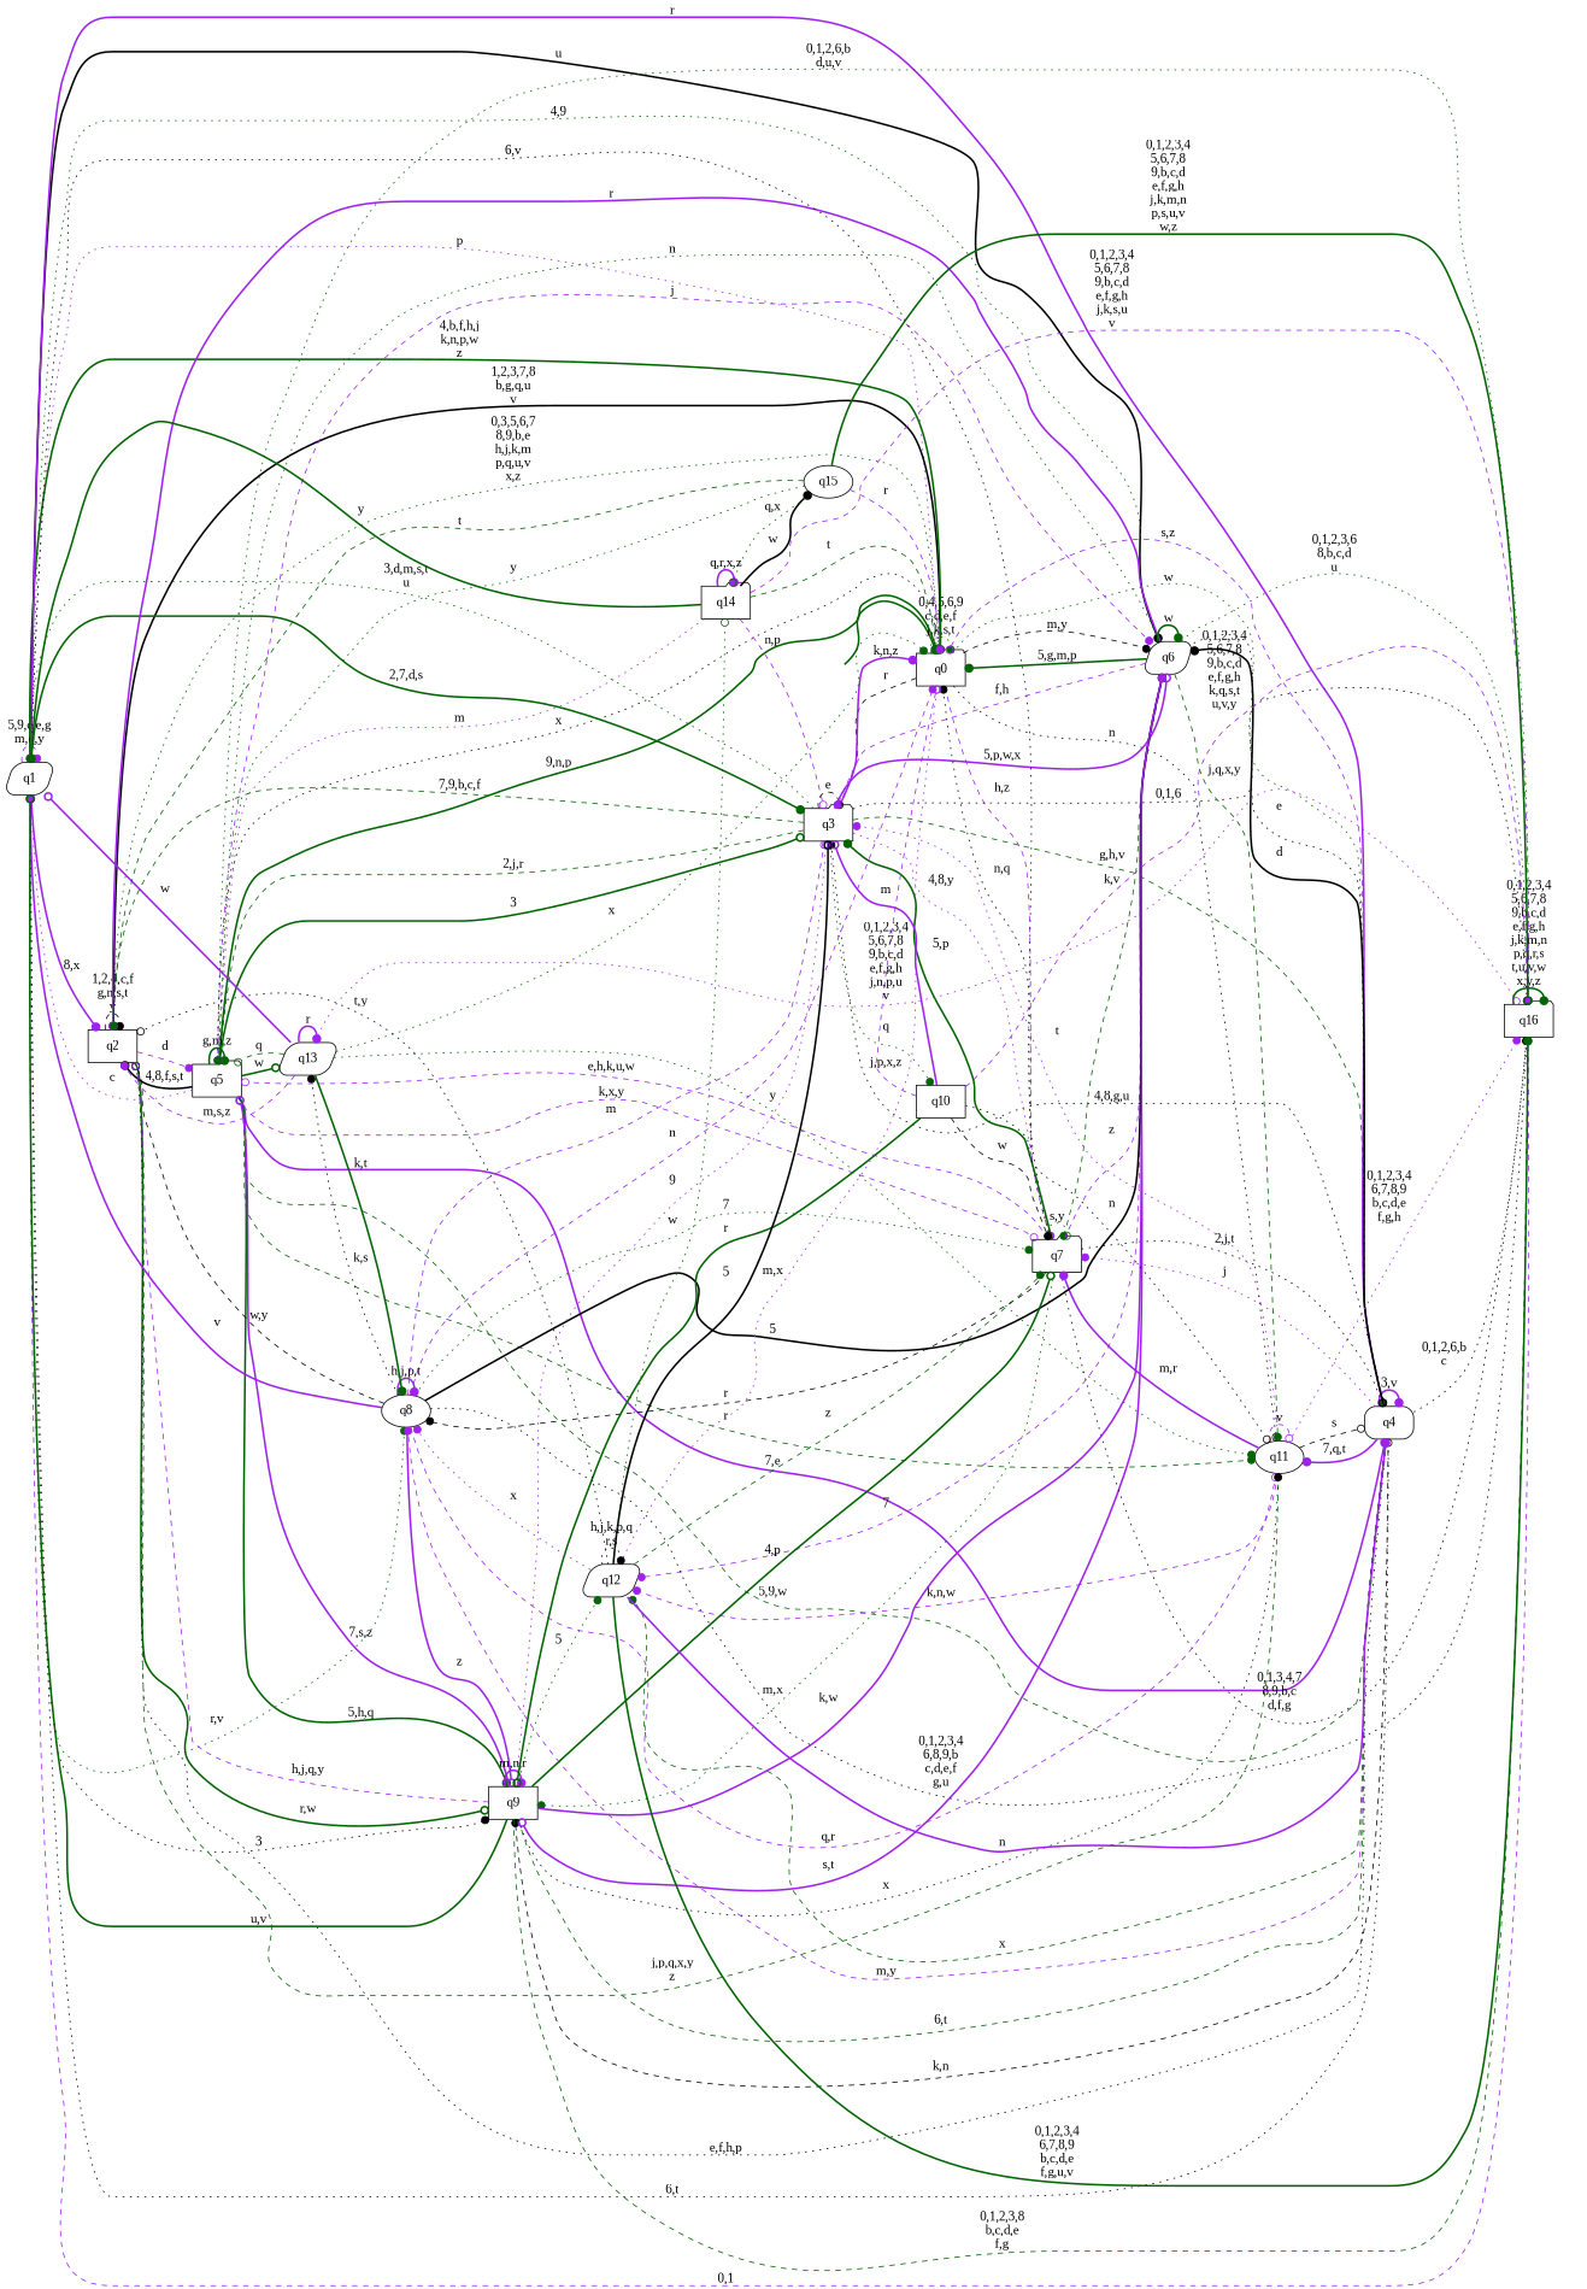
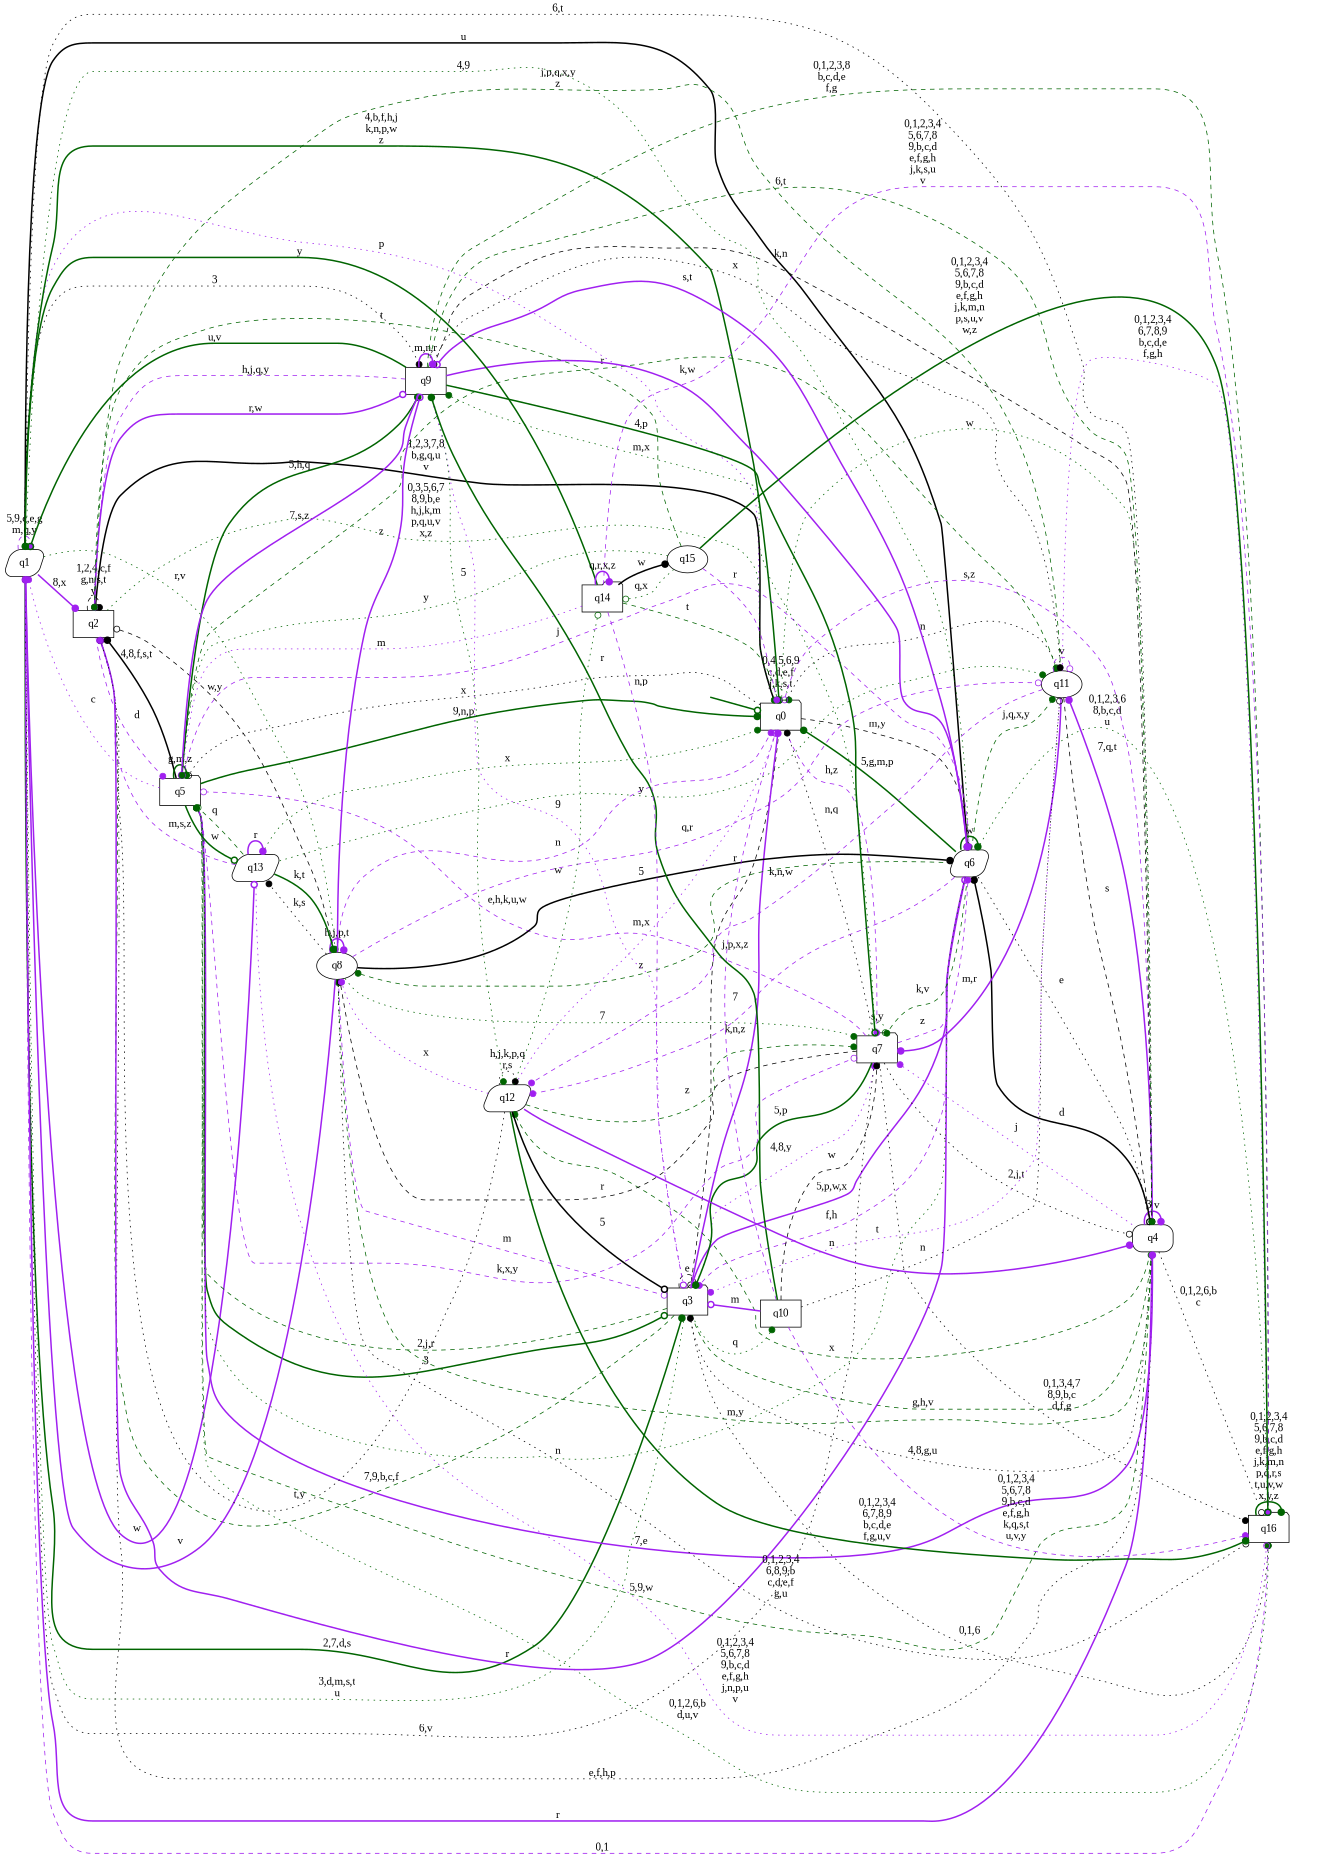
  digraph {
    fontname="Liberation Serif"
    rankdir=LR
    node [fontname="Liberation Serif" shape=folder style="rounded,filled" color=black fillcolor=white]
    edge [arrowhead=dot color=purple fontname="Liberation Serif" style=dotted]
    __start0 [height=0 shape=none style=invis width=0 color="" fillcolor=""]
    n2 [label=q0]
    n3 [label=q1 shape=parallelogram]
    n4 [label=q2 shape=box style=filled]
    n5 [label=q3]
    n6 [label=q4 shape=box]
    n7 [label=q5]
    n8 [label=q6 shape=parallelogram]
    n9 [label=q7 style=filled]
    n10 [label=q11 shape=ellipse style=filled]
    n11 [label=q8 shape=ellipse style=filled]
    n12 [label=q9 shape=box style=filled]
    n13 [label=q16 style=filled]
    n14 [label=q10 shape=box style=filled]
    n15 [label=q12 shape=parallelogram]
    n16 [label=q13 shape=parallelogram]
    n17 [label=q14]
    n18 [label=q15 shape=ellipse]
    subgraph cluster_1 {
      nodesep=0.15
      ranksep=0.15
      style=invis
      __start0
      n2
    }
    __start0 -> n2 [arrowhead=odot color=darkgreen penwidth=2 style=bold]
    n2 -> n2 [color=darkgreen label="0,4,5,6,9\nc,d,e,f\nj,k,s,t"]
    n2 -> n3 [label=p]
    n2 -> n4 [arrowhead=odot color=black label="1,2,3,7,8\nb,g,q,u\nv" style=bold]
    n2 -> n5 [arrowhead=odot color=black label=r style=dashed]
    n2 -> n6 [arrowhead=odot color=darkgreen label=w]
    n2 -> n7 [arrowhead=odot color=black label=x]
    n2 -> n8 [color=black label="m,y" style=dashed]
    n2 -> n9 [label="h,z" style=dashed]
    n2 -> n10 [arrowhead=odot color=black label=n]
    n3 -> n2 [color=darkgreen label="4,b,f,h,j\nk,n,p,w\nz" style=bold]
    n3 -> n3 [label="5,9,c,e,g\nm,q,y" style=dashed]
    n3 -> n4 [label="8,x" style=bold]
    n3 -> n5 [color=darkgreen label="2,7,d,s" style=bold]
    n3 -> n6 [arrowhead=odot color=black label="6,t"]
    n3 -> n8 [color=black label=u style=bold]
    n3 -> n11 [color=darkgreen label="r,v"]
    n3 -> n12 [color=black label=3]
    n3 -> n13 [arrowhead=odot label="0,1" style=dashed]
    n4 -> n2 [color=darkgreen label="0,3,5,6,7\n8,9,b,e\nh,j,k,m\np,q,u,v\nx,z"]
    n4 -> n4 [color=black label="1,2,4,c,f\ng,n,s,t\ny" style=dashed]
    n4 -> n7 [label=d style=dashed]
-   n4 -> n12 [arrowhead=odot color=darkgreen label="r,w" style=bold]
+   n4 -> n12 [arrowhead=odot label="r,w" style=bold]
    n5 -> n2 [label="k,n,z" style=bold]
    n5 -> n3 [color=darkgreen label="3,d,m,s,t\nu"]
    n5 -> n4 [color=darkgreen label="7,9,b,c,f" style=dashed]
    n5 -> n5 [color=black label=e style=dashed]
    n5 -> n6 [color=darkgreen label="g,h,v" style=dashed]
    n5 -> n7 [color=darkgreen label="2,j,r" style=dashed]
    n5 -> n8 [arrowhead=odot label="5,p,w,x" style=bold]
    n5 -> n9 [label="4,8,y"]
    n5 -> n13 [arrowhead=odot color=black label="0,1,6"]
    n5 -> n14 [color=darkgreen label=q]
    n6 -> n2 [arrowhead=odot label="s,z" style=dashed]
    n6 -> n3 [label=r style=bold]
    n6 -> n4 [arrowhead=odot color=black label="e,f,h,p"]
    n6 -> n5 [color=black label="4,8,g,u"]
    n6 -> n6 [label="3,v" style=bold]
    n6 -> n7 [arrowhead=odot color=darkgreen label="5,9,w" style=dashed]
    n6 -> n8 [color=black label=d style=bold]
    n6 -> n9 [label=j]
    n6 -> n10 [label="7,q,t" style=bold]
-   n6 -> n11 [label="m,y" style=dashed]
+   n6 -> n11 [color=darkgreen label="m,y" style=dashed]
    n6 -> n12 [color=black label="k,n" style=dashed]
    n6 -> n13 [arrowhead=odot color=black label="0,1,2,6,b\nc"]
    n6 -> n15 [color=darkgreen label=x style=dashed]
    n7 -> n2 [color=darkgreen label="9,n,p" style=bold]
    n7 -> n3 [label=c]
    n7 -> n4 [color=black label="4,8,f,s,t" style=bold]
    n7 -> n5 [arrowhead=odot color=darkgreen label=3 style=bold]
    n7 -> n6 [label="7,e" style=bold]
    n7 -> n7 [color=darkgreen label="g,m,z" style=bold]
    n7 -> n8 [label=j style=dashed]
    n7 -> n9 [arrowhead=odot label="k,x,y" style=dashed]
    n7 -> n10 [color=darkgreen label=r style=dashed]
    n7 -> n12 [color=darkgreen label="5,h,q" style=bold]
    n7 -> n13 [color=darkgreen label="0,1,2,6,b\nd,u,v"]
    n7 -> n16 [arrowhead=odot color=darkgreen label=w style=bold]
    n8 -> n2 [color=darkgreen label="5,g,m,p" style=bold]
    n8 -> n3 [color=darkgreen label="4,9"]
    n8 -> n4 [arrowhead=odot label=r style=bold]
    n8 -> n5 [label="f,h" style=dashed]
    n8 -> n6 [arrowhead=odot color=black label=e]
    n8 -> n7 [color=darkgreen label=n]
    n8 -> n8 [color=darkgreen label=w style=bold]
    n8 -> n9 [color=darkgreen label="k,v" style=dashed]
    n8 -> n10 [color=darkgreen label="j,q,x,y" style=dashed]
+   n8 -> n11 [color=darkgreen label=z style=dashed]
    n8 -> n12 [arrowhead=odot label="s,t" style=bold]
    n8 -> n13 [arrowhead=odot color=darkgreen label="0,1,2,3,6\n8,b,c,d\nu"]
    n8 -> n15 [label=7 style=dashed]
    n9 -> n2 [color=black label="n,q"]
    n9 -> n3 [color=black label="6,v"]
    n9 -> n5 [color=darkgreen label="5,p" style=bold]
    n9 -> n6 [arrowhead=odot color=black label="2,j,t"]
    n9 -> n7 [arrowhead=odot label="e,h,k,u,w" style=dashed]
    n9 -> n8 [label=z style=dashed]
    n9 -> n9 [arrowhead=odot color=darkgreen label="s,y"]
    n9 -> n11 [color=black label=r style=dashed]
    n9 -> n12 [color=darkgreen label="m,x"]
    n9 -> n13 [color=black label="0,1,3,4,7\n8,9,b,c\nd,f,g"]
    n10 -> n4 [arrowhead=odot color=darkgreen label="j,p,q,x,y\nz" style=dashed]
    n10 -> n5 [label=t]
    n10 -> n6 [arrowhead=odot color=black label=s style=dashed]
    n10 -> n9 [label="m,r" style=bold]
    n10 -> n10 [arrowhead=odot label=v style=dashed]
    n10 -> n13 [label="0,1,2,3,4\n6,7,8,9\nb,c,d,e\nf,g,h"]
    n10 -> n15 [label="k,n,w" style=dashed]
    n11 -> n2 [label=n style=dashed]
    n11 -> n3 [label=v style=bold]
    n11 -> n4 [arrowhead=odot color=black label="w,y" style=dashed]
    n11 -> n5 [arrowhead=odot label=m style=dashed]
    n11 -> n8 [color=black label=5 style=bold]
    n11 -> n9 [color=darkgreen label=7]
    n11 -> n10 [arrowhead=odot label="q,r" style=dashed]
    n11 -> n11 [label="h,j,p,t" style=bold]
    n11 -> n12 [arrowhead=odot label=z style=bold]
    n11 -> n13 [arrowhead=odot color=black label="0,1,2,3,4\n6,8,9,b\nc,d,e,f\ng,u"]
    n11 -> n16 [color=black label="k,s"]
    n12 -> n3 [arrowhead=odot color=darkgreen label="u,v" style=bold]
    n12 -> n4 [arrowhead=odot label="h,j,q,y" style=dashed]
    n12 -> n5 [arrowhead=odot label=9]
    n12 -> n6 [color=darkgreen label="6,t" style=dashed]
    n12 -> n7 [arrowhead=odot label="7,s,z" style=bold]
    n12 -> n8 [label="k,w" style=bold]
    n12 -> n9 [arrowhead=odot color=darkgreen label="4,p" style=bold]
    n12 -> n10 [color=black label=x]
    n12 -> n12 [label="m,n,r" style=bold]
    n12 -> n13 [arrowhead=odot color=darkgreen label="0,1,2,3,8\nb,c,d,e\nf,g" style=dashed]
    n12 -> n15 [color=darkgreen label=5]
    n13 -> n13 [color=darkgreen label="0,1,2,3,4\n5,6,7,8\n9,b,c,d\ne,f,g,h\nj,k,m,n\np,q,r,s\nt,u,v,w\nx,y,z" style=bold]
    n14 -> n2 [arrowhead=odot label="j,p,x,z" style=dashed]
    n14 -> n5 [arrowhead=odot label=m style=bold]
    n14 -> n9 [color=black label=w style=dashed]
    n14 -> n10 [arrowhead=odot color=black label=n]
-   n14 -> n12 [arrowhead=odot color=darkgreen label=r style=bold]
+   n14 -> n12 [color=darkgreen label=r style=bold]
    n14 -> n13 [label="0,1,2,3,4\n5,6,7,8\n9,b,c,d\ne,f,g,h\nk,q,s,t\nu,v,y" style=dashed]
    n15 -> n2 [arrowhead=odot label="m,x"]
    n15 -> n4 [arrowhead=odot color=black label="t,y"]
    n15 -> n5 [arrowhead=odot color=black label=5 style=bold]
    n15 -> n6 [label=n style=bold]
    n15 -> n9 [color=darkgreen label=z style=dashed]
    n15 -> n11 [label=x]
    n15 -> n13 [color=darkgreen label="0,1,2,3,4\n6,7,8,9\nb,c,d,e\nf,g,u,v" style=bold]
    n15 -> n15 [color=black label="h,j,k,p,q\nr,s"]
    n15 -> n17 [arrowhead=odot color=darkgreen label=w]
    n16 -> n2 [color=darkgreen label=x]
-   n16 -> n3 [arrowhead=odot label=w style=bold]
+   n3 -> n16 [arrowhead=odot label=w style=bold]
    n16 -> n4 [label="m,s,z" style=dashed]
    n16 -> n7 [arrowhead=odot color=darkgreen label=q style=dashed]
    n16 -> n10 [color=darkgreen label=y]
    n16 -> n11 [color=darkgreen label="k,t" style=bold]
    n16 -> n13 [arrowhead=odot label="0,1,2,3,4\n5,6,7,8\n9,b,c,d\ne,f,g,h\nj,n,p,u\nv"]
    n16 -> n16 [label=r style=bold]
    n17 -> n2 [color=darkgreen label=t style=dashed]
    n17 -> n3 [color=darkgreen label=y style=bold]
    n17 -> n5 [arrowhead=odot label="n,p" style=dashed]
    n17 -> n7 [label=m]
    n17 -> n13 [label="0,1,2,3,4\n5,6,7,8\n9,b,c,d\ne,f,g,h\nj,k,s,u\nv" style=dashed]
    n17 -> n17 [label="q,r,x,z" style=bold]
    n17 -> n18 [color=black label=w style=bold]
    n18 -> n2 [label=r style=dashed]
    n18 -> n4 [color=darkgreen label=t style=dashed]
    n18 -> n7 [color=darkgreen label=y]
    n18 -> n13 [arrowhead=odot color=darkgreen label="0,1,2,3,4\n5,6,7,8\n9,b,c,d\ne,f,g,h\nj,k,m,n\np,s,u,v\nw,z" style=bold]
    n18 -> n17 [arrowhead=odot color=darkgreen label="q,x"]
  }
